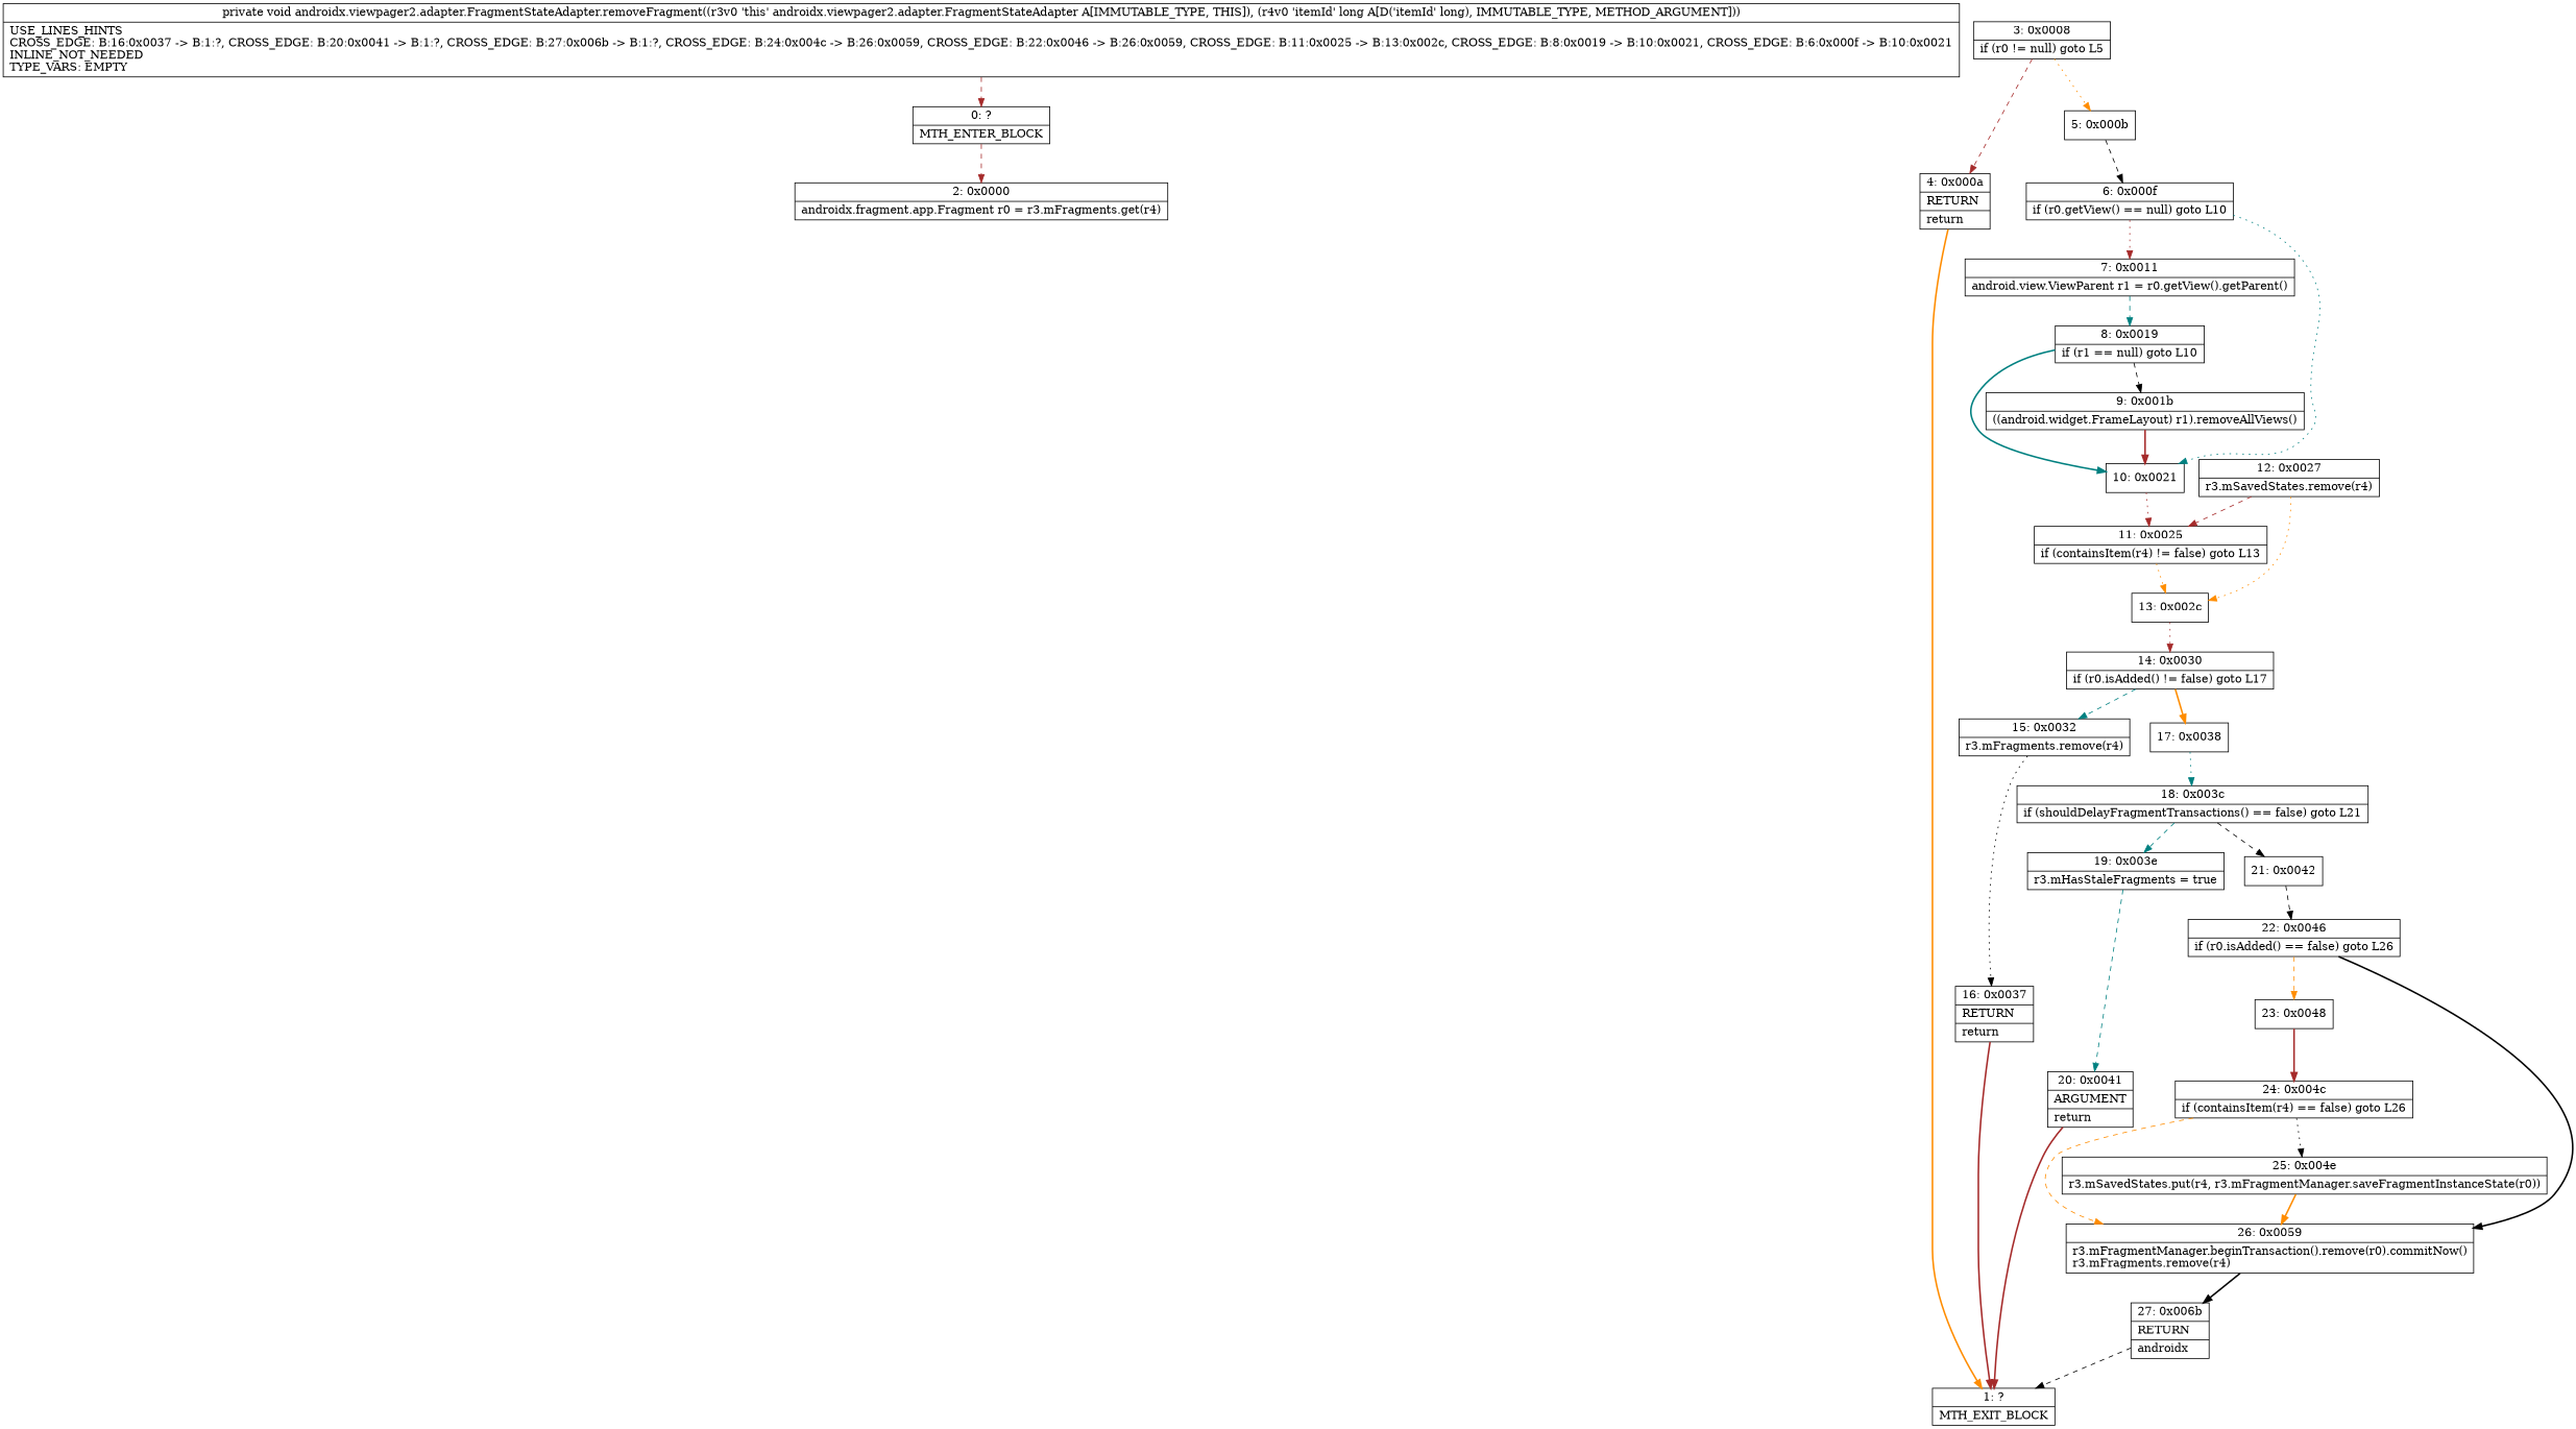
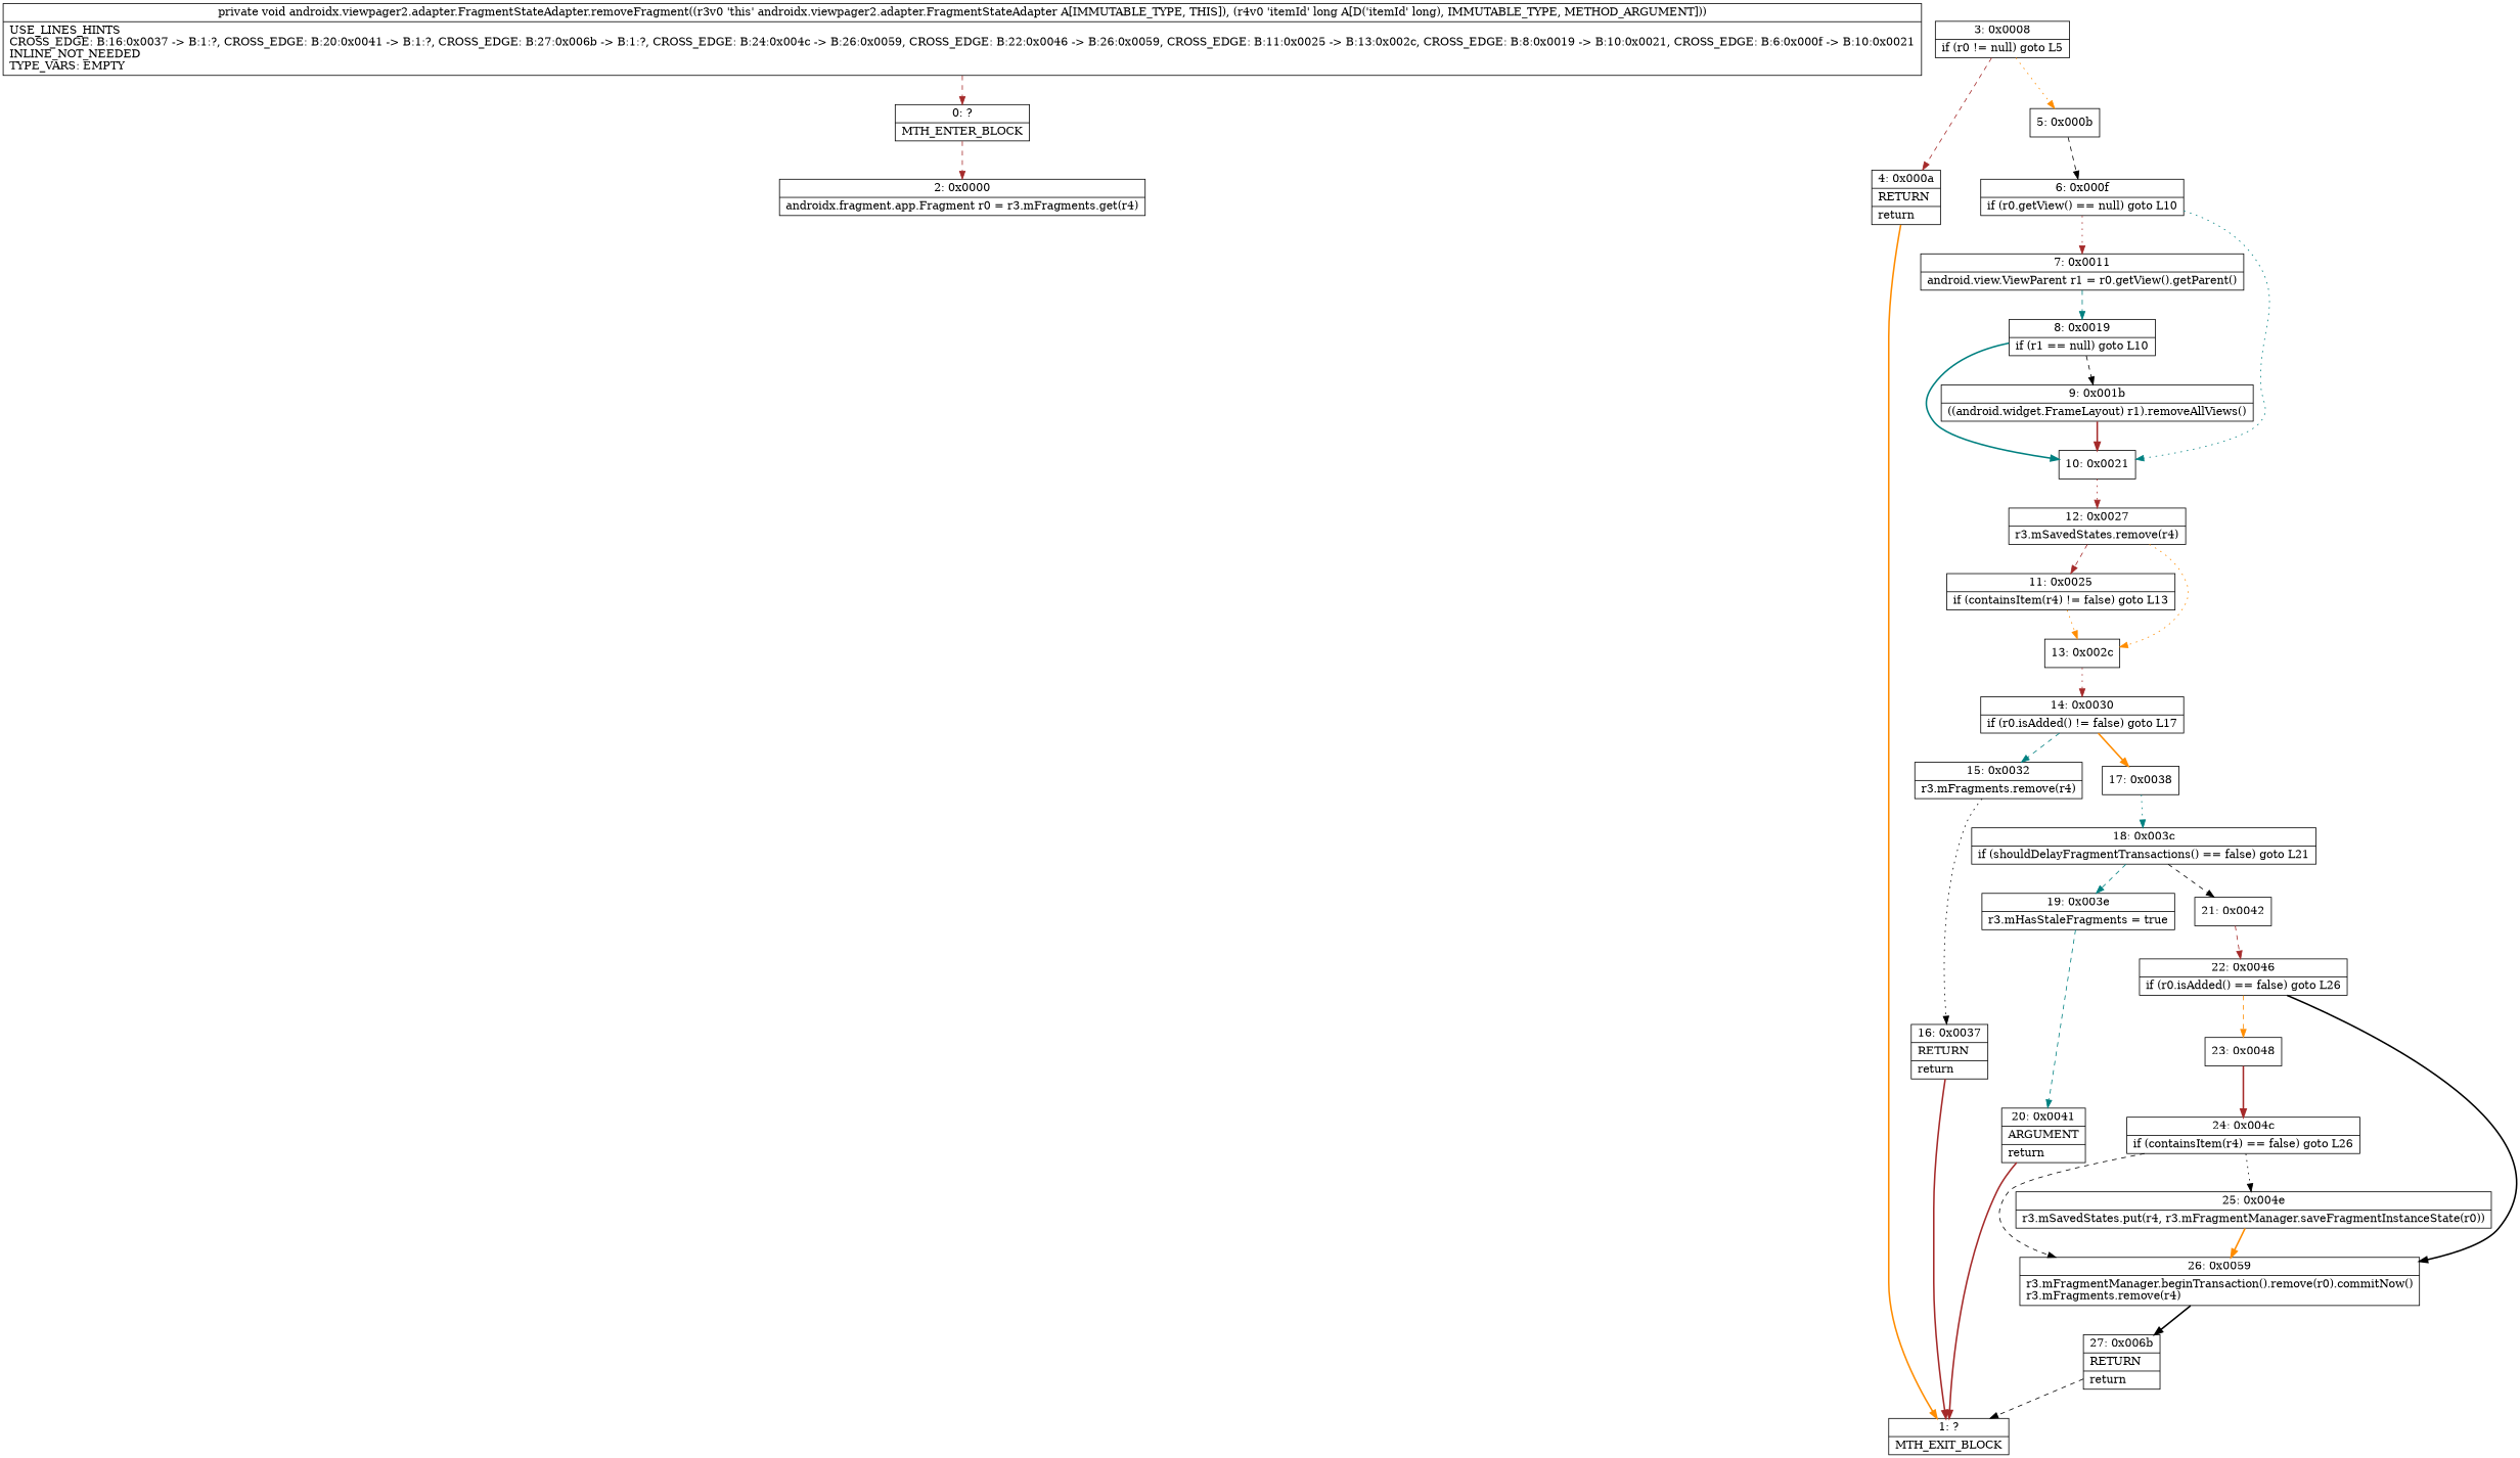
  digraph {
    node [shape=record]
    edge [color=brown style=dashed]
    n1 [label="{0\:\ ?|MTH_ENTER_BLOCK\l}"]
    n2 [label="{2\:\ 0x0000|androidx.fragment.app.Fragment r0 = r3.mFragments.get(r4)\l}"]
    n3 [label="{3\:\ 0x0008|if (r0 != null) goto L5\l}"]
    n4 [label="{4\:\ 0x000a|RETURN\l|return\l}"]
    n5 [label="{5\:\ 0x000b}"]
    n6 [label="{1\:\ ?|MTH_EXIT_BLOCK\l}"]
    n7 [label="{6\:\ 0x000f|if (r0.getView() == null) goto L10\l}"]
    n8 [label="{7\:\ 0x0011|android.view.ViewParent r1 = r0.getView().getParent()\l}"]
    n9 [label="{10\:\ 0x0021}"]
    n10 [label="{8\:\ 0x0019|if (r1 == null) goto L10\l}"]
    n11 [label="{11\:\ 0x0025|if (containsItem(r4) != false) goto L13\l}"]
    n12 [label="{9\:\ 0x001b|((android.widget.FrameLayout) r1).removeAllViews()\l}"]
    n13 [label="{13\:\ 0x002c}"]
    n14 [label="{12\:\ 0x0027|r3.mSavedStates.remove(r4)\l}"]
    n15 [label="{14\:\ 0x0030|if (r0.isAdded() != false) goto L17\l}"]
    n16 [label="{15\:\ 0x0032|r3.mFragments.remove(r4)\l}"]
    n17 [label="{17\:\ 0x0038}"]
    n18 [label="{16\:\ 0x0037|RETURN\l|return\l}"]
    n19 [label="{18\:\ 0x003c|if (shouldDelayFragmentTransactions() == false) goto L21\l}"]
    n20 [label="{19\:\ 0x003e|r3.mHasStaleFragments = true\l}"]
    n21 [label="{21\:\ 0x0042}"]
    n22 [label="{20\:\ 0x0041|ARGUMENT\l|return\l}"]
    n23 [label="{22\:\ 0x0046|if (r0.isAdded() == false) goto L26\l}"]
    n24 [label="{23\:\ 0x0048}"]
    n25 [label="{26\:\ 0x0059|r3.mFragmentManager.beginTransaction().remove(r0).commitNow()\lr3.mFragments.remove(r4)\l}"]
    n26 [label="{24\:\ 0x004c|if (containsItem(r4) == false) goto L26\l}"]
-   n27 [label="{27\:\ 0x006b|RETURN\l|androidx\l}"]
+   n27 [label="{27\:\ 0x006b|RETURN\l|return\l}"]
    n28 [label="{25\:\ 0x004e|r3.mSavedStates.put(r4, r3.mFragmentManager.saveFragmentInstanceState(r0))\l}"]
    n29 [label="{private void androidx.viewpager2.adapter.FragmentStateAdapter.removeFragment((r3v0 'this' androidx.viewpager2.adapter.FragmentStateAdapter A[IMMUTABLE_TYPE, THIS]), (r4v0 'itemId' long A[D('itemId' long), IMMUTABLE_TYPE, METHOD_ARGUMENT]))  | USE_LINES_HINTS\lCROSS_EDGE: B:16:0x0037 \-\> B:1:?, CROSS_EDGE: B:20:0x0041 \-\> B:1:?, CROSS_EDGE: B:27:0x006b \-\> B:1:?, CROSS_EDGE: B:24:0x004c \-\> B:26:0x0059, CROSS_EDGE: B:22:0x0046 \-\> B:26:0x0059, CROSS_EDGE: B:11:0x0025 \-\> B:13:0x002c, CROSS_EDGE: B:8:0x0019 \-\> B:10:0x0021, CROSS_EDGE: B:6:0x000f \-\> B:10:0x0021\lINLINE_NOT_NEEDED\lTYPE_VARS: EMPTY\l}"]
    n1 -> n2
    n3 -> n4
    n3 -> n5 [color=darkorange style=dotted]
    n4 -> n6 [color=darkorange style=bold]
    n5 -> n7 [color=black]
    n7 -> n8 [style=dotted]
    n7 -> n9 [color=teal style=dotted]
    n8 -> n10 [color=teal]
-   n9 -> n11 [style=dotted]
+   n9 -> n14 [style=dotted]
    n10 -> n9 [color=teal style=bold]
    n10 -> n12 [color=black]
    n11 -> n13 [color=darkorange style=dotted]
    n12 -> n9 [style=bold]
    n13 -> n15 [style=dotted]
    n14 -> n11
    n14 -> n13 [color=darkorange style=dotted]
    n15 -> n16 [color=teal]
    n15 -> n17 [color=darkorange style=bold]
    n16 -> n18 [color=black style=dotted]
    n17 -> n19 [color=teal style=dotted]
    n18 -> n6 [style=bold]
    n19 -> n20 [color=teal]
    n19 -> n21 [color=black]
    n20 -> n22 [color=teal]
-   n21 -> n23 [color=black]
+   n21 -> n23
    n22 -> n6 [style=bold]
    n23 -> n24 [color=darkorange]
    n23 -> n25 [color=black style=bold]
    n24 -> n26 [style=bold]
    n25 -> n27 [color=black style=bold]
-   n26 -> n25 [color=darkorange]
+   n26 -> n25 [color=black]
    n26 -> n28 [color=black style=dotted]
    n27 -> n6 [color=black]
    n28 -> n25 [color=darkorange style=bold]
    n29 -> n1
  }
